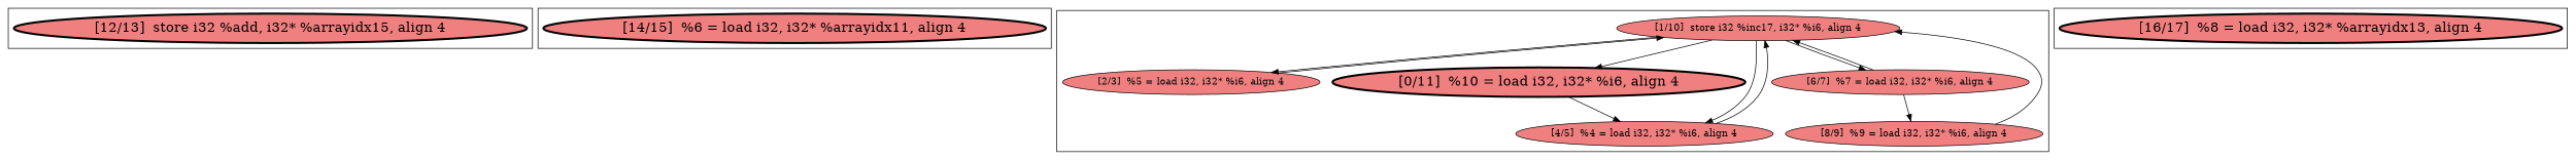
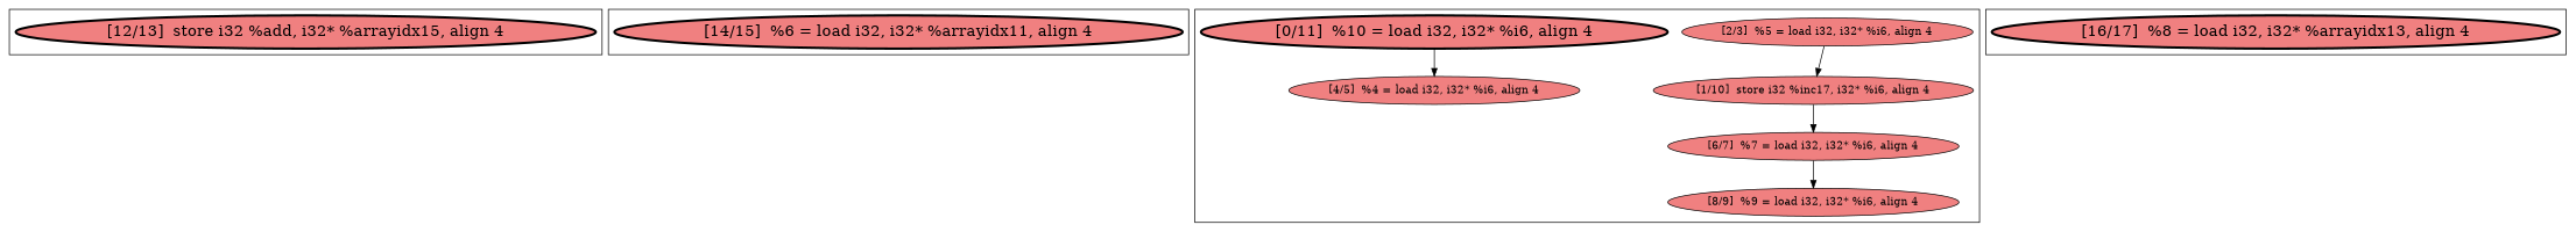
  digraph {
    node [fillcolor=lightcoral shape=ellipse style=filled]
    n1 [fontsize=20 label="[12/13]  store i32 %add, i32* %arrayidx15, align 4" penwidth=3.0]
    n2 [fontsize=20 label="[14/15]  %6 = load i32, i32* %arrayidx11, align 4" penwidth=3.0]
    n3 [label="[1/10]  store i32 %inc17, i32* %i6, align 4"]
    n4 [label="[2/3]  %5 = load i32, i32* %i6, align 4"]
    n5 [fontsize=20 label="[0/11]  %10 = load i32, i32* %i6, align 4" penwidth=3.0]
    n6 [label="[6/7]  %7 = load i32, i32* %i6, align 4"]
    n7 [label="[8/9]  %9 = load i32, i32* %i6, align 4"]
    n8 [label="[4/5]  %4 = load i32, i32* %i6, align 4"]
    n9 [fontsize=20 label="[16/17]  %8 = load i32, i32* %arrayidx13, align 4" penwidth=3.0]
    subgraph cluster_1 {
      n1
    }
    subgraph cluster_2 {
      n2
    }
    subgraph cluster_3 {
      n3
      n4
      n5
      n6
      n7
      n8
    }
    subgraph cluster_4 {
      n9
    }
-   n3 -> n4
-   n3 -> n5
    n3 -> n6
-   n3 -> n8
    n4 -> n3
    n5 -> n8
-   n6 -> n3
    n6 -> n7
-   n7 -> n3
-   n8 -> n3
  }
